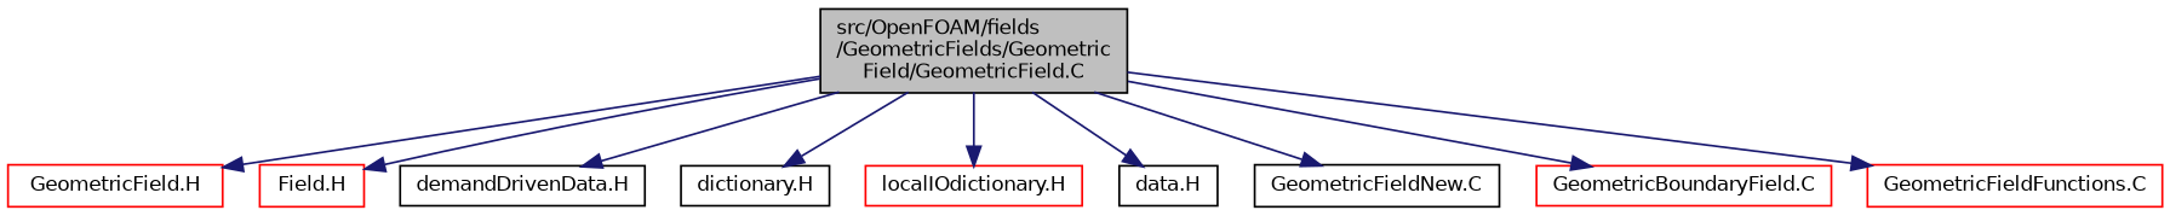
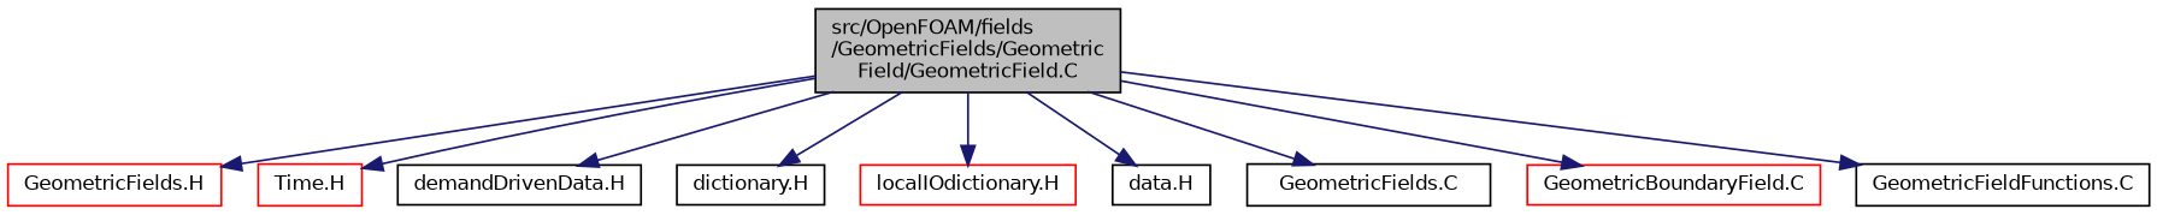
  digraph {
    node [color=black fontname=Helvetica fontsize=10 shape=record]
    edge [color=midnightblue fontname=Helvetica fontsize=10 labelfontname=Helvetica labelfontsize=10 style=solid]
    n1 [fillcolor=grey75 fontcolor=black height=0.2 label="src/OpenFOAM/fields\l/GeometricFields/Geometric\lField/GeometricField.C" style=filled width=0.4]
-   n2 [color=red height=0.2 label="GeometricField.H" width=0.4]
-   n3 [color=red height=0.2 label="Field.H" width=0.4]
+   n2 [color=red height=0.2 label="GeometricFields.H" width=0.4]
+   n3 [color=red height=0.2 label="Time.H" width=0.4]
    n4 [height=0.2 label="demandDrivenData.H" width=0.4]
    n5 [height=0.2 label="dictionary.H" width=0.4]
    n6 [color=red height=0.2 label="localIOdictionary.H" width=0.4]
    n7 [height=0.2 label="data.H" width=0.4]
-   n8 [height=0.2 label="GeometricFieldNew.C" width=0.4]
+   n8 [height=0.2 label="GeometricFields.C" width=0.4]
    n9 [color=red height=0.2 label="GeometricBoundaryField.C" width=0.4]
-   n10 [color=red height=0.2 label="GeometricFieldFunctions.C" width=0.4]
+   n10 [height=0.2 label="GeometricFieldFunctions.C" width=0.4]
    n1 -> n2
    n1 -> n3
    n1 -> n4
    n1 -> n5
    n1 -> n6
    n1 -> n7
    n1 -> n8
    n1 -> n9
    n1 -> n10
  }
